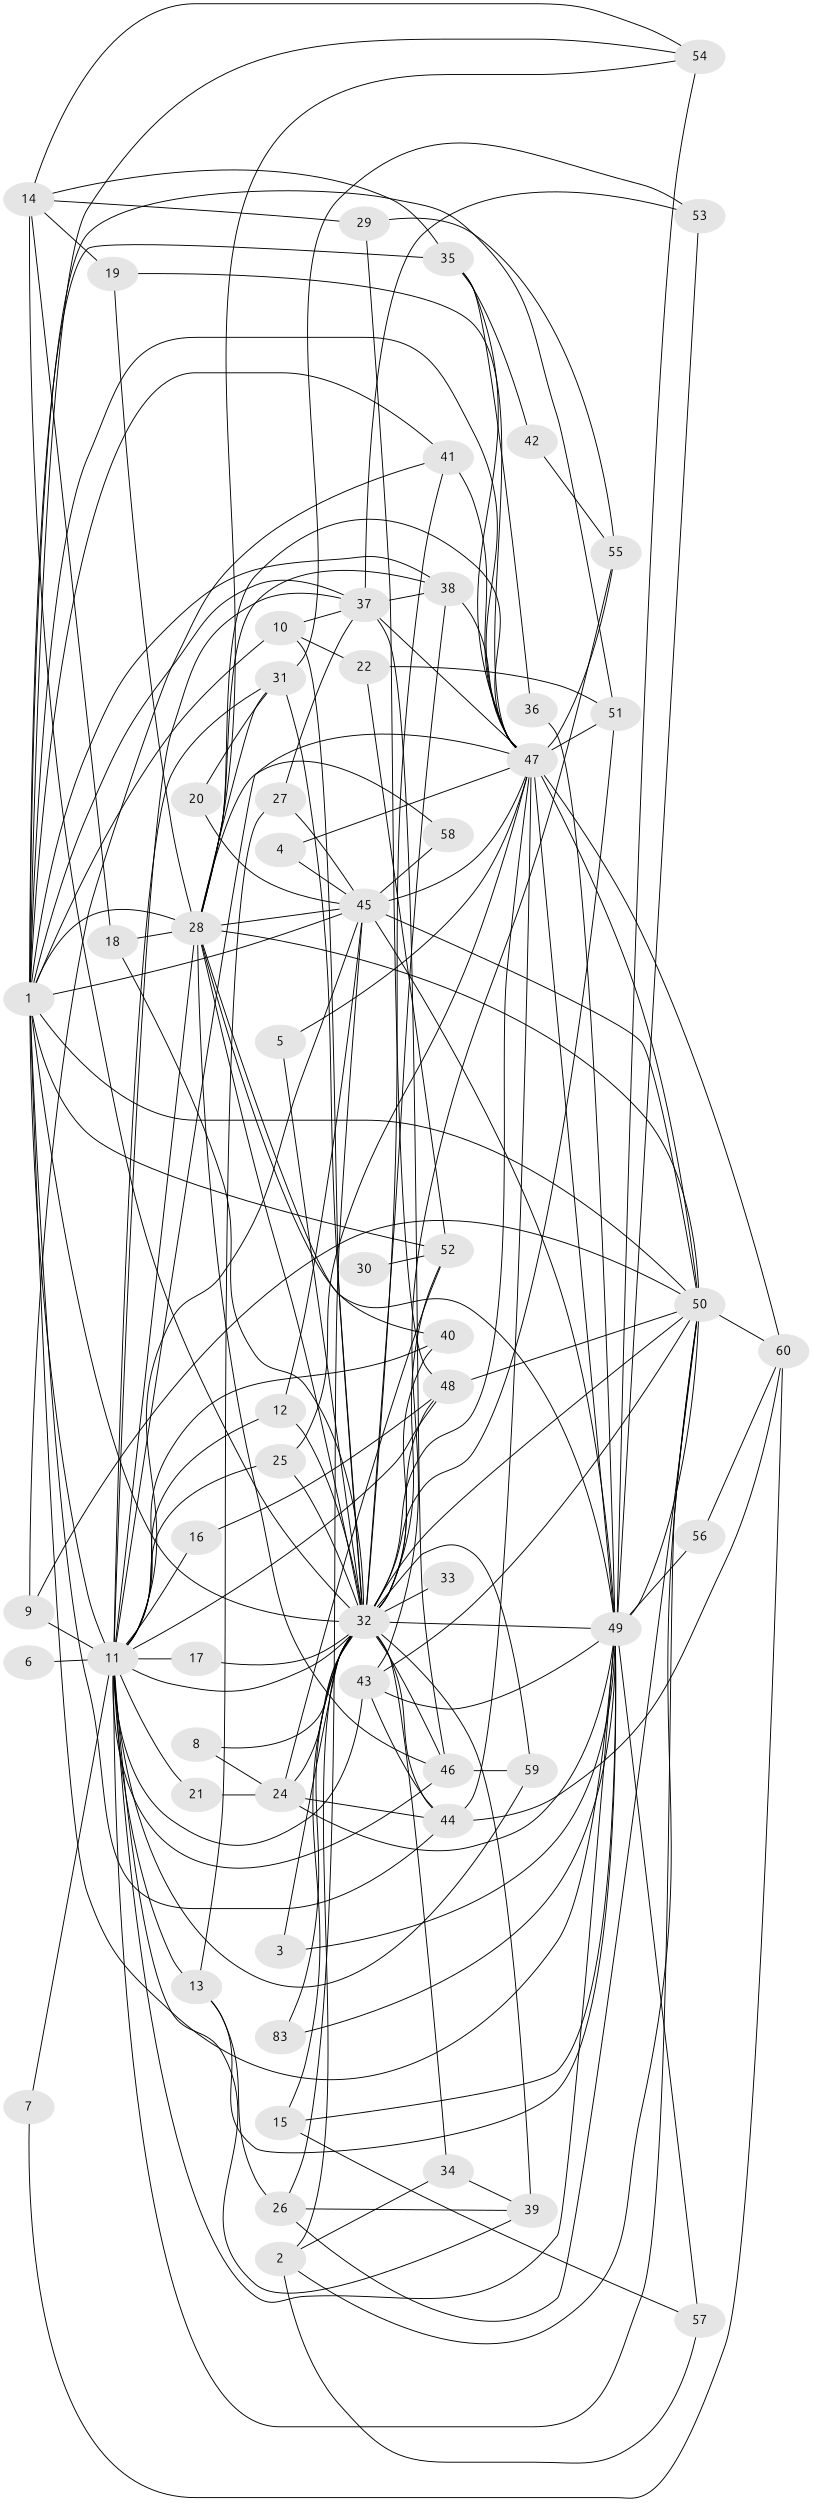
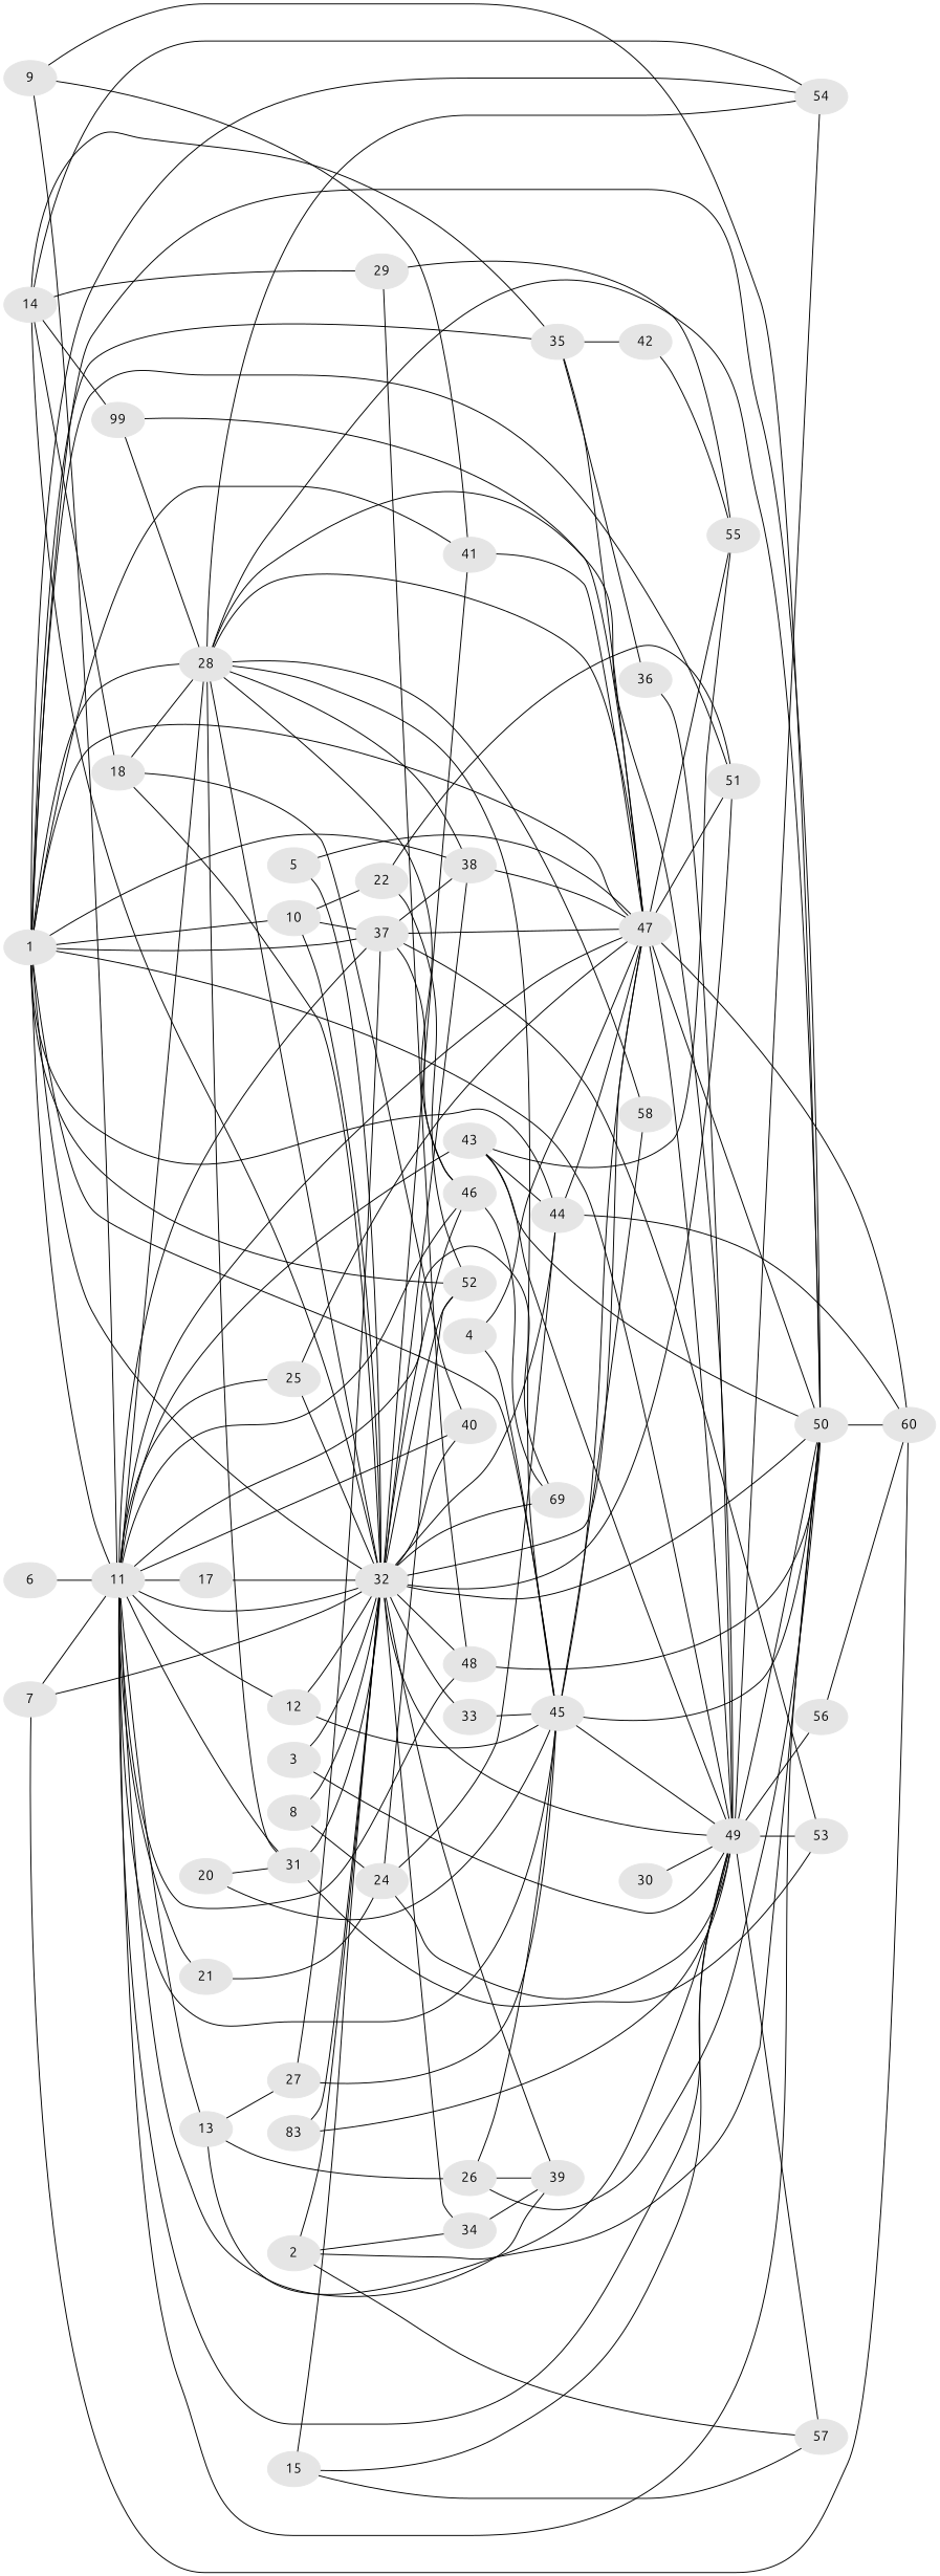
  graph {
    fontname=Ubuntu
    rankdir=LR
    node [color=gray90 fontname=Ubuntu style=filled]
    edge [fontname=Ubuntu weight=1.0]
    1
    10
    11
    28
    32
    35
    37
    38
    41
    44
    45
    47
    49
    50
    51
    52
    54
    22
    12
    13
-   16
    17
    21
    25
    31
    39
    40
    43
    46
    48
-   59
+   59 [label=69]
    58
    34
    33
    36
    42
    53
    60
    55
    57
    56
    2
    3
    4
    5
    6
    7
    8
    24
    9
    26
    27
    29
    14
    18
-   19
+   19 [label=99]
    15
    20
    n59 [label=83]
    30
    1 -- 10
    1 -- 11 [weight=3.0]
    1 -- 28 [weight=2.0]
    1 -- 32 [weight=4.0]
    1 -- 35
    1 -- 37
    1 -- 38
    1 -- 41
    1 -- 44
    1 -- 45 [weight=2.0]
    1 -- 47 [weight=4.0]
    1 -- 49 [weight=2.0]
    1 -- 50 [weight=3.0]
    1 -- 51
    1 -- 52
    1 -- 54
    10 -- 32
    10 -- 37
    10 -- 22
    11 -- 28
    11 -- 32 [weight=2.0]
    11 -- 37
    11 -- 45
    11 -- 47 [weight=2.0]
    11 -- 49
    11 -- 50
    11 -- 12
    11 -- 13
-   11 -- 16
    11 -- 17 [weight=2.0]
    11 -- 21
    11 -- 25
    11 -- 31
    11 -- 39
    11 -- 40
    11 -- 43
    11 -- 46
    11 -- 48
    11 -- 59
    28 -- 32 [weight=2.0]
    28 -- 38
    28 -- 45
    28 -- 47
    28 -- 49
    28 -- 50
    28 -- 54
    28 -- 31
    28 -- 46
    28 -- 58
    32 -- 38
    32 -- 41
    32 -- 44
    32 -- 47 [weight=3.0]
    32 -- 49 [weight=4.0]
    32 -- 50 [weight=2.0]
    32 -- 51
    32 -- 52 [weight=2.0]
    32 -- 39
    32 -- 40
    32 -- 46 [weight=4.0]
    32 -- 48 [weight=2.0]
    32 -- 59
    32 -- 34
    32 -- 33
    35 -- 47
    35 -- 36
    35 -- 42
    37 -- 38
    37 -- 47
    37 -- 46
    37 -- 53
    38 -- 47
    41 -- 47
    44 -- 47
    44 -- 60
    45 -- 47
    45 -- 49
    45 -- 50
    45 -- 58 [weight=2.0]
    47 -- 49
    47 -- 50 [weight=2.0]
    47 -- 51
    47 -- 60
    47 -- 55
    49 -- 50
    49 -- 54
    49 -- 53
    49 -- 57
    49 -- 56
    50 -- 60 [weight=2.0]
    22 -- 51
    22 -- 52
    12 -- 32
    12 -- 45
    13 -- 49
    13 -- 26
    13 -- 27
-   16 -- 48
    17 -- 32
    21 -- 24
    25 -- 32
    25 -- 47
    31 -- 32 [weight=2.0]
    31 -- 53
    43 -- 44
    43 -- 49
    43 -- 50
    43 -- 55
    46 -- 59
    48 -- 50
    34 -- 39
+   33 -- 45
    36 -- 49
    42 -- 55
    56 -- 60
    2 -- 32
    2 -- 50
    2 -- 34
    2 -- 57
    3 -- 32
    3 -- 49
    4 -- 45
    4 -- 47
    5 -- 32
    5 -- 47
    6 -- 11
    7 -- 11
    7 -- 60
    8 -- 32
    8 -- 24
-   24 -- 32 [weight=2.0]
+   7 -- 32 [weight=2.0]
    24 -- 44
    24 -- 49
    24 -- 52
    9 -- 11
    9 -- 41
    9 -- 50
    26 -- 45
    26 -- 50
    26 -- 39
    27 -- 37
    27 -- 45
    29 -- 48
    29 -- 55
    14 -- 32
    14 -- 35
    14 -- 54
    14 -- 29
    14 -- 18
    14 -- 19
    18 -- 28
    18 -- 32
-   28 -- 40
+   18 -- 40
    19 -- 28
    19 -- 47
    15 -- 32
    15 -- 49
    15 -- 57
    20 -- 45
    20 -- 31
    n59 -- 32
    n59 -- 49
-   30 -- 52
+   30 -- 49
  }
